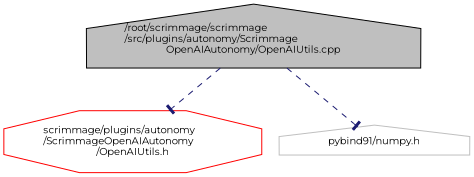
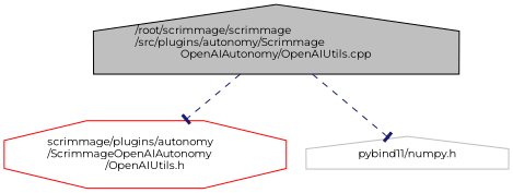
  digraph {
    fontname=Montserrat
    node [fillcolor=white fontname=Montserrat fontsize=10 shape=house style=filled]
    edge [color=midnightblue fontname=Montserrat fontsize=10 labelfontname=Helvetica labelfontsize=10 style=dashed arrowhead=tee]
    n1 [color=black fillcolor=grey75 fontcolor=black height=0.2 label="/root/scrimmage/scrimmage\l/src/plugins/autonomy/Scrimmage\lOpenAIAutonomy/OpenAIUtils.cpp" width=0.4]
    n2 [color=red height=0.2 label="scrimmage/plugins/autonomy\l/ScrimmageOpenAIAutonomy\l/OpenAIUtils.h" shape=octagon width=0.4]
-   n3 [color=grey75 height=0.2 label="pybind91/numpy.h" width=0.4]
+   n3 [color=grey75 height=0.2 label="pybind11/numpy.h" width=0.4]
    n1 -> n2
    n1 -> n3
  }
